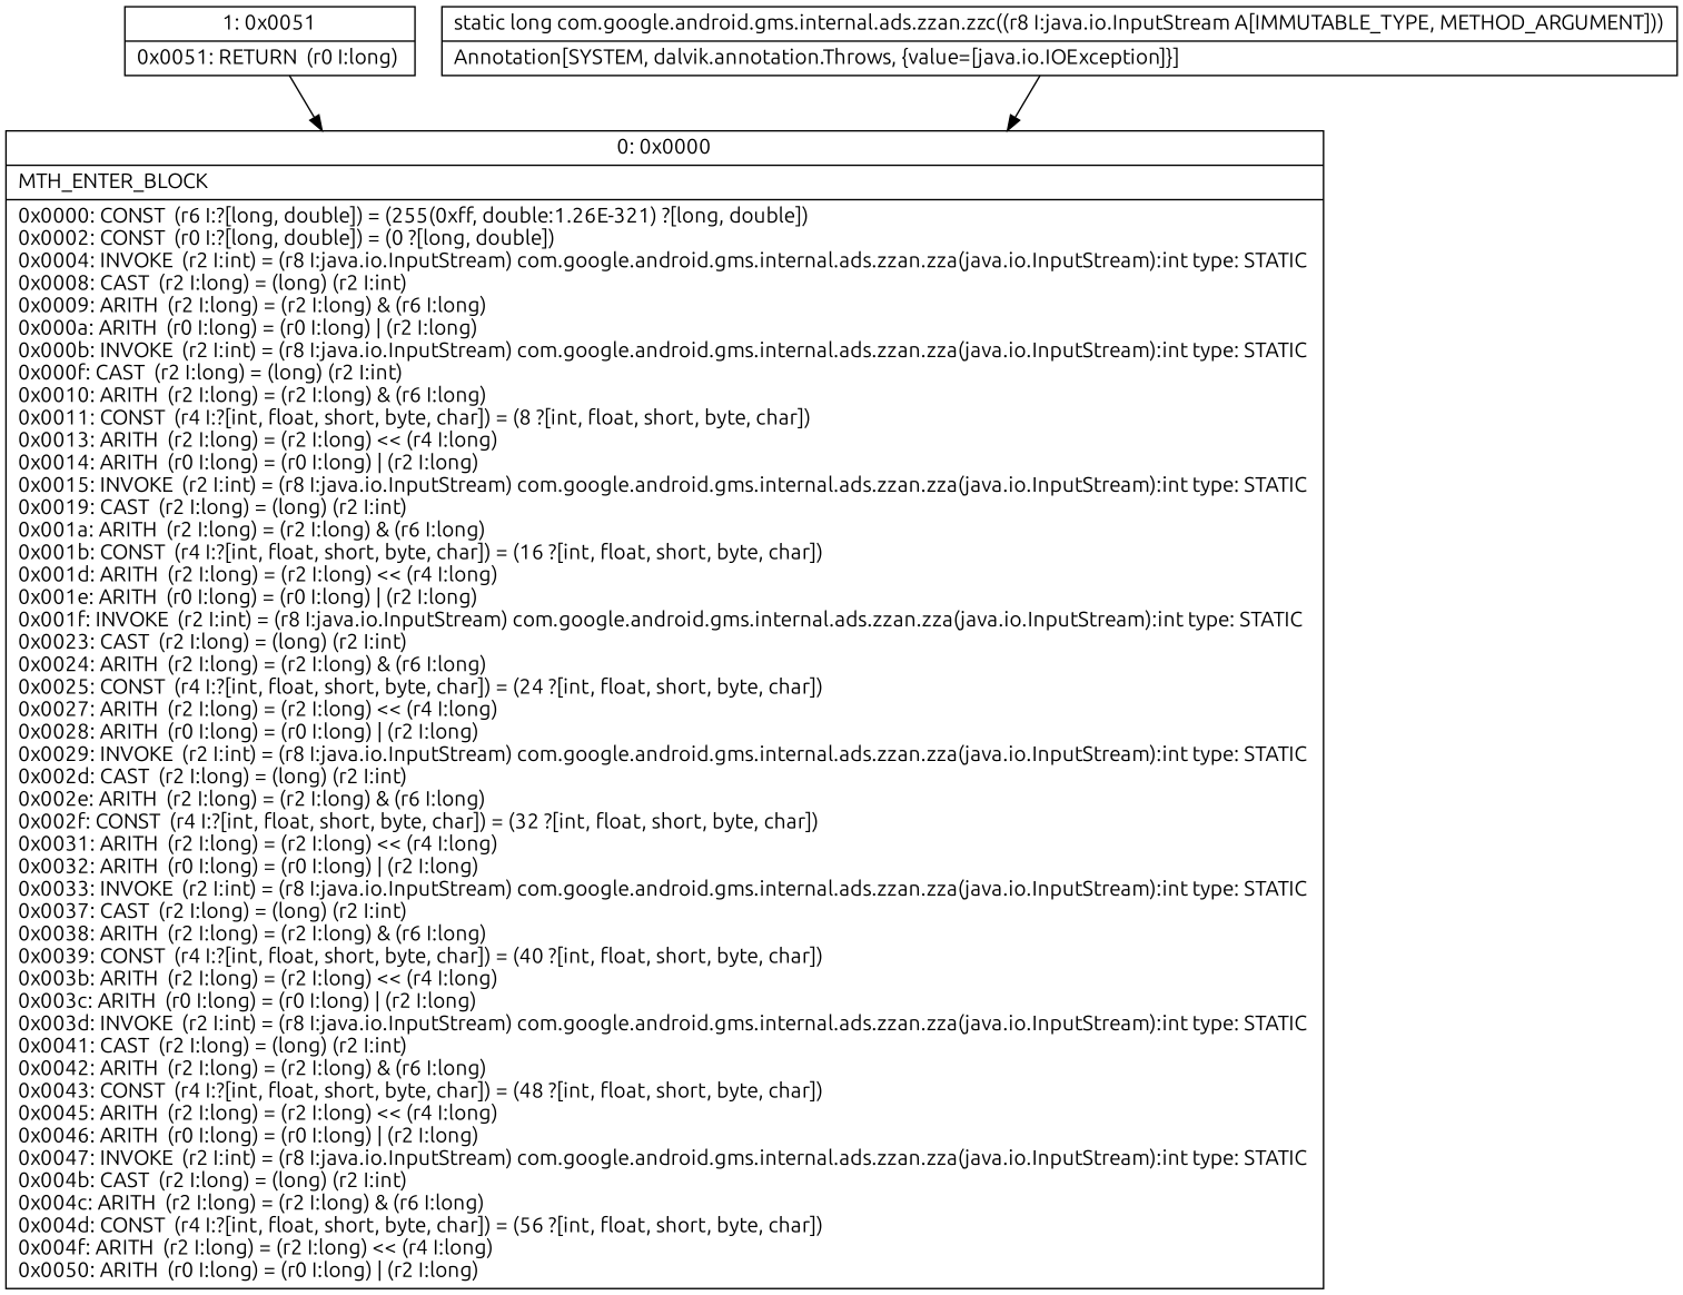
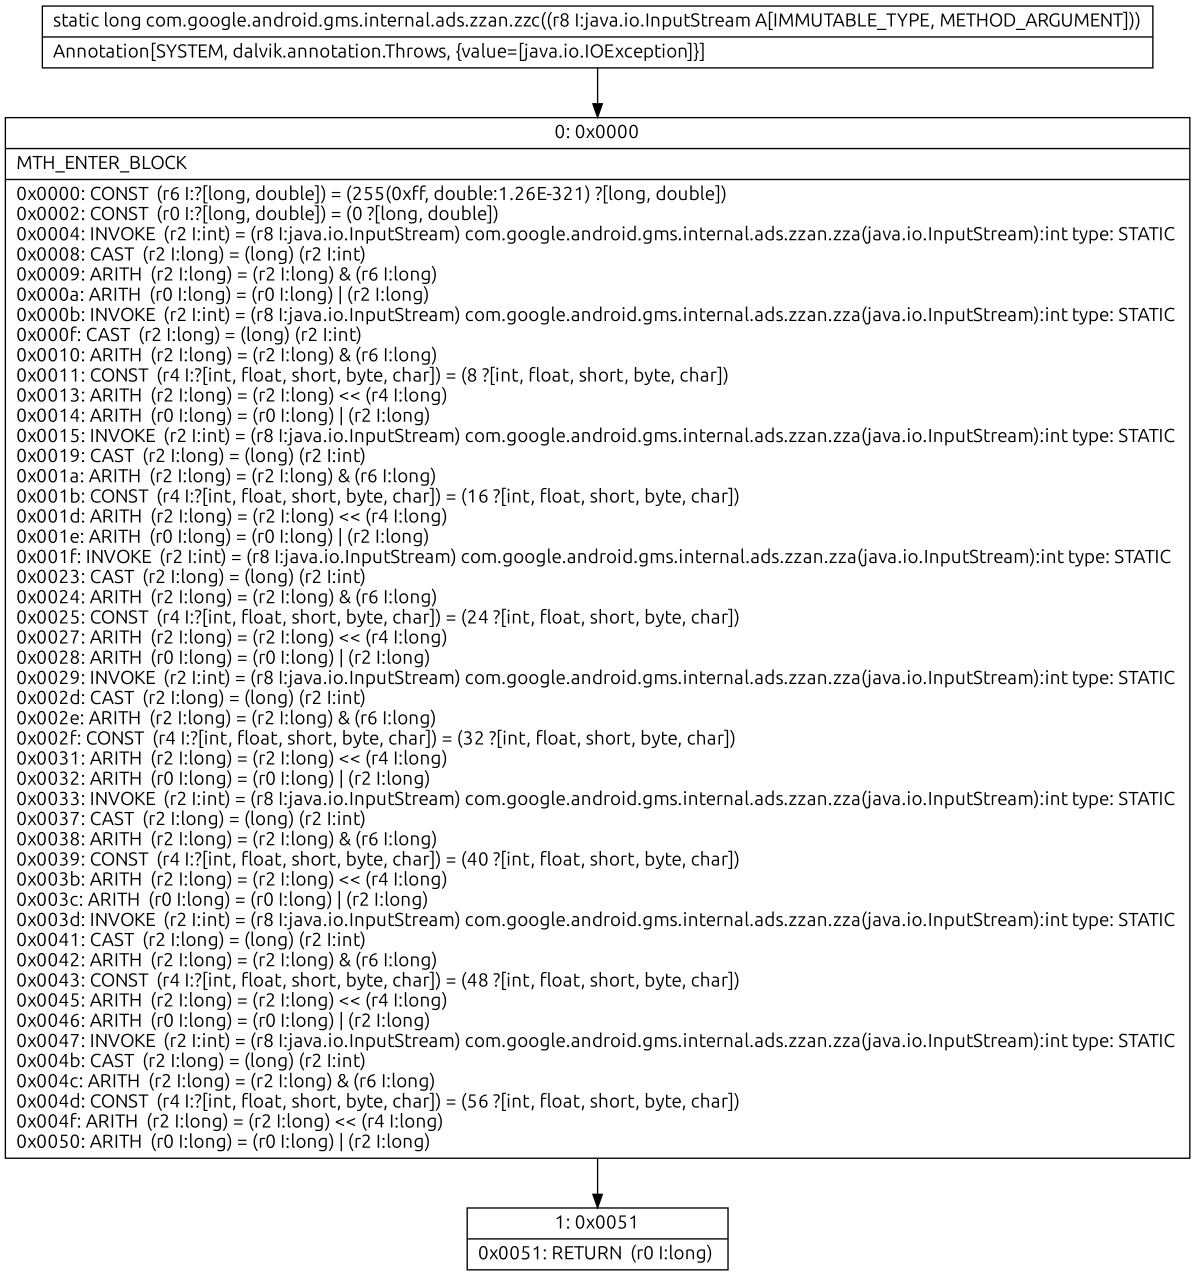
  digraph {
    fontname=Ubuntu
    node [shape=record fontname=Ubuntu]
    edge [fontname=Ubuntu]
    n1 [label="{0\:\ 0x0000|MTH_ENTER_BLOCK\l|0x0000: CONST  (r6 I:?[long, double]) = (255(0xff, double:1.26E\-321) ?[long, double]) \l0x0002: CONST  (r0 I:?[long, double]) = (0 ?[long, double]) \l0x0004: INVOKE  (r2 I:int) = (r8 I:java.io.InputStream) com.google.android.gms.internal.ads.zzan.zza(java.io.InputStream):int type: STATIC \l0x0008: CAST  (r2 I:long) = (long) (r2 I:int) \l0x0009: ARITH  (r2 I:long) = (r2 I:long) & (r6 I:long) \l0x000a: ARITH  (r0 I:long) = (r0 I:long) \| (r2 I:long) \l0x000b: INVOKE  (r2 I:int) = (r8 I:java.io.InputStream) com.google.android.gms.internal.ads.zzan.zza(java.io.InputStream):int type: STATIC \l0x000f: CAST  (r2 I:long) = (long) (r2 I:int) \l0x0010: ARITH  (r2 I:long) = (r2 I:long) & (r6 I:long) \l0x0011: CONST  (r4 I:?[int, float, short, byte, char]) = (8 ?[int, float, short, byte, char]) \l0x0013: ARITH  (r2 I:long) = (r2 I:long) \<\< (r4 I:long) \l0x0014: ARITH  (r0 I:long) = (r0 I:long) \| (r2 I:long) \l0x0015: INVOKE  (r2 I:int) = (r8 I:java.io.InputStream) com.google.android.gms.internal.ads.zzan.zza(java.io.InputStream):int type: STATIC \l0x0019: CAST  (r2 I:long) = (long) (r2 I:int) \l0x001a: ARITH  (r2 I:long) = (r2 I:long) & (r6 I:long) \l0x001b: CONST  (r4 I:?[int, float, short, byte, char]) = (16 ?[int, float, short, byte, char]) \l0x001d: ARITH  (r2 I:long) = (r2 I:long) \<\< (r4 I:long) \l0x001e: ARITH  (r0 I:long) = (r0 I:long) \| (r2 I:long) \l0x001f: INVOKE  (r2 I:int) = (r8 I:java.io.InputStream) com.google.android.gms.internal.ads.zzan.zza(java.io.InputStream):int type: STATIC \l0x0023: CAST  (r2 I:long) = (long) (r2 I:int) \l0x0024: ARITH  (r2 I:long) = (r2 I:long) & (r6 I:long) \l0x0025: CONST  (r4 I:?[int, float, short, byte, char]) = (24 ?[int, float, short, byte, char]) \l0x0027: ARITH  (r2 I:long) = (r2 I:long) \<\< (r4 I:long) \l0x0028: ARITH  (r0 I:long) = (r0 I:long) \| (r2 I:long) \l0x0029: INVOKE  (r2 I:int) = (r8 I:java.io.InputStream) com.google.android.gms.internal.ads.zzan.zza(java.io.InputStream):int type: STATIC \l0x002d: CAST  (r2 I:long) = (long) (r2 I:int) \l0x002e: ARITH  (r2 I:long) = (r2 I:long) & (r6 I:long) \l0x002f: CONST  (r4 I:?[int, float, short, byte, char]) = (32 ?[int, float, short, byte, char]) \l0x0031: ARITH  (r2 I:long) = (r2 I:long) \<\< (r4 I:long) \l0x0032: ARITH  (r0 I:long) = (r0 I:long) \| (r2 I:long) \l0x0033: INVOKE  (r2 I:int) = (r8 I:java.io.InputStream) com.google.android.gms.internal.ads.zzan.zza(java.io.InputStream):int type: STATIC \l0x0037: CAST  (r2 I:long) = (long) (r2 I:int) \l0x0038: ARITH  (r2 I:long) = (r2 I:long) & (r6 I:long) \l0x0039: CONST  (r4 I:?[int, float, short, byte, char]) = (40 ?[int, float, short, byte, char]) \l0x003b: ARITH  (r2 I:long) = (r2 I:long) \<\< (r4 I:long) \l0x003c: ARITH  (r0 I:long) = (r0 I:long) \| (r2 I:long) \l0x003d: INVOKE  (r2 I:int) = (r8 I:java.io.InputStream) com.google.android.gms.internal.ads.zzan.zza(java.io.InputStream):int type: STATIC \l0x0041: CAST  (r2 I:long) = (long) (r2 I:int) \l0x0042: ARITH  (r2 I:long) = (r2 I:long) & (r6 I:long) \l0x0043: CONST  (r4 I:?[int, float, short, byte, char]) = (48 ?[int, float, short, byte, char]) \l0x0045: ARITH  (r2 I:long) = (r2 I:long) \<\< (r4 I:long) \l0x0046: ARITH  (r0 I:long) = (r0 I:long) \| (r2 I:long) \l0x0047: INVOKE  (r2 I:int) = (r8 I:java.io.InputStream) com.google.android.gms.internal.ads.zzan.zza(java.io.InputStream):int type: STATIC \l0x004b: CAST  (r2 I:long) = (long) (r2 I:int) \l0x004c: ARITH  (r2 I:long) = (r2 I:long) & (r6 I:long) \l0x004d: CONST  (r4 I:?[int, float, short, byte, char]) = (56 ?[int, float, short, byte, char]) \l0x004f: ARITH  (r2 I:long) = (r2 I:long) \<\< (r4 I:long) \l0x0050: ARITH  (r0 I:long) = (r0 I:long) \| (r2 I:long) \l}"]
    n2 [label="{1\:\ 0x0051|0x0051: RETURN  (r0 I:long) \l}"]
    n3 [label="{static long com.google.android.gms.internal.ads.zzan.zzc((r8 I:java.io.InputStream A[IMMUTABLE_TYPE, METHOD_ARGUMENT]))  | Annotation[SYSTEM, dalvik.annotation.Throws, \{value=[java.io.IOException]\}]\l}"]
-   n2 -> n1
+   n1 -> n2
    n3 -> n1
  }
